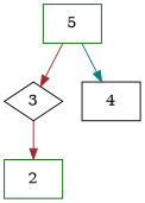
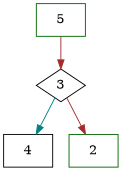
  digraph {
    node [color=darkgreen shape=box]
    edge [color=brown]
    n1 [label=5]
    n2 [color=black label=3 shape=diamond]
    n3 [color=black label=4]
    n4 [label=2]
    n1 -> n2
-   n1 -> n3 [color=teal]
+   n2 -> n3 [color=teal]
    n2 -> n4
  }
